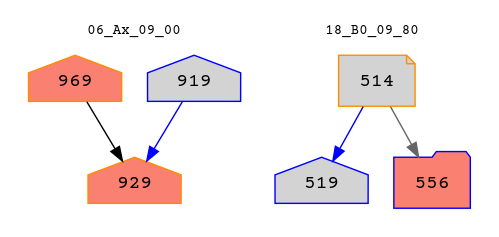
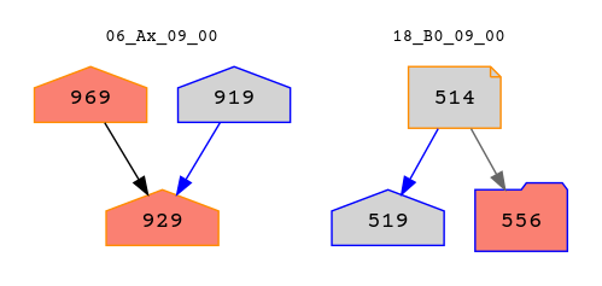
  digraph {
    fontname="Courier Prime"
    node [color=blue fillcolor=lightgrey fontname="Courier Prime" shape=house style=filled]
    edge [color=blue fontname="Courier Prime"]
    n1 [label=919]
    n2 [color=darkorange fillcolor=salmon label=929]
    n3 [color=darkorange fillcolor=salmon label=969]
    n4 [label=519]
    n5 [color=darkorange label=514 shape=note]
    n6 [fillcolor=salmon label=556 shape=folder]
    subgraph cluster_1 {
      color=white
      fontsize=10
      label="06_Ax_09_00"
      n1
      n2
      n3
    }
    subgraph cluster_2 {
      color=white
      fontsize=10
-     label="18_B0_09_80"
+     label="18_B0_09_00"
      n4
      n5
      n6
    }
    n1 -> n2
    n3 -> n2 [color=black]
    n5 -> n4
    n5 -> n6 [color=gray40]
  }
